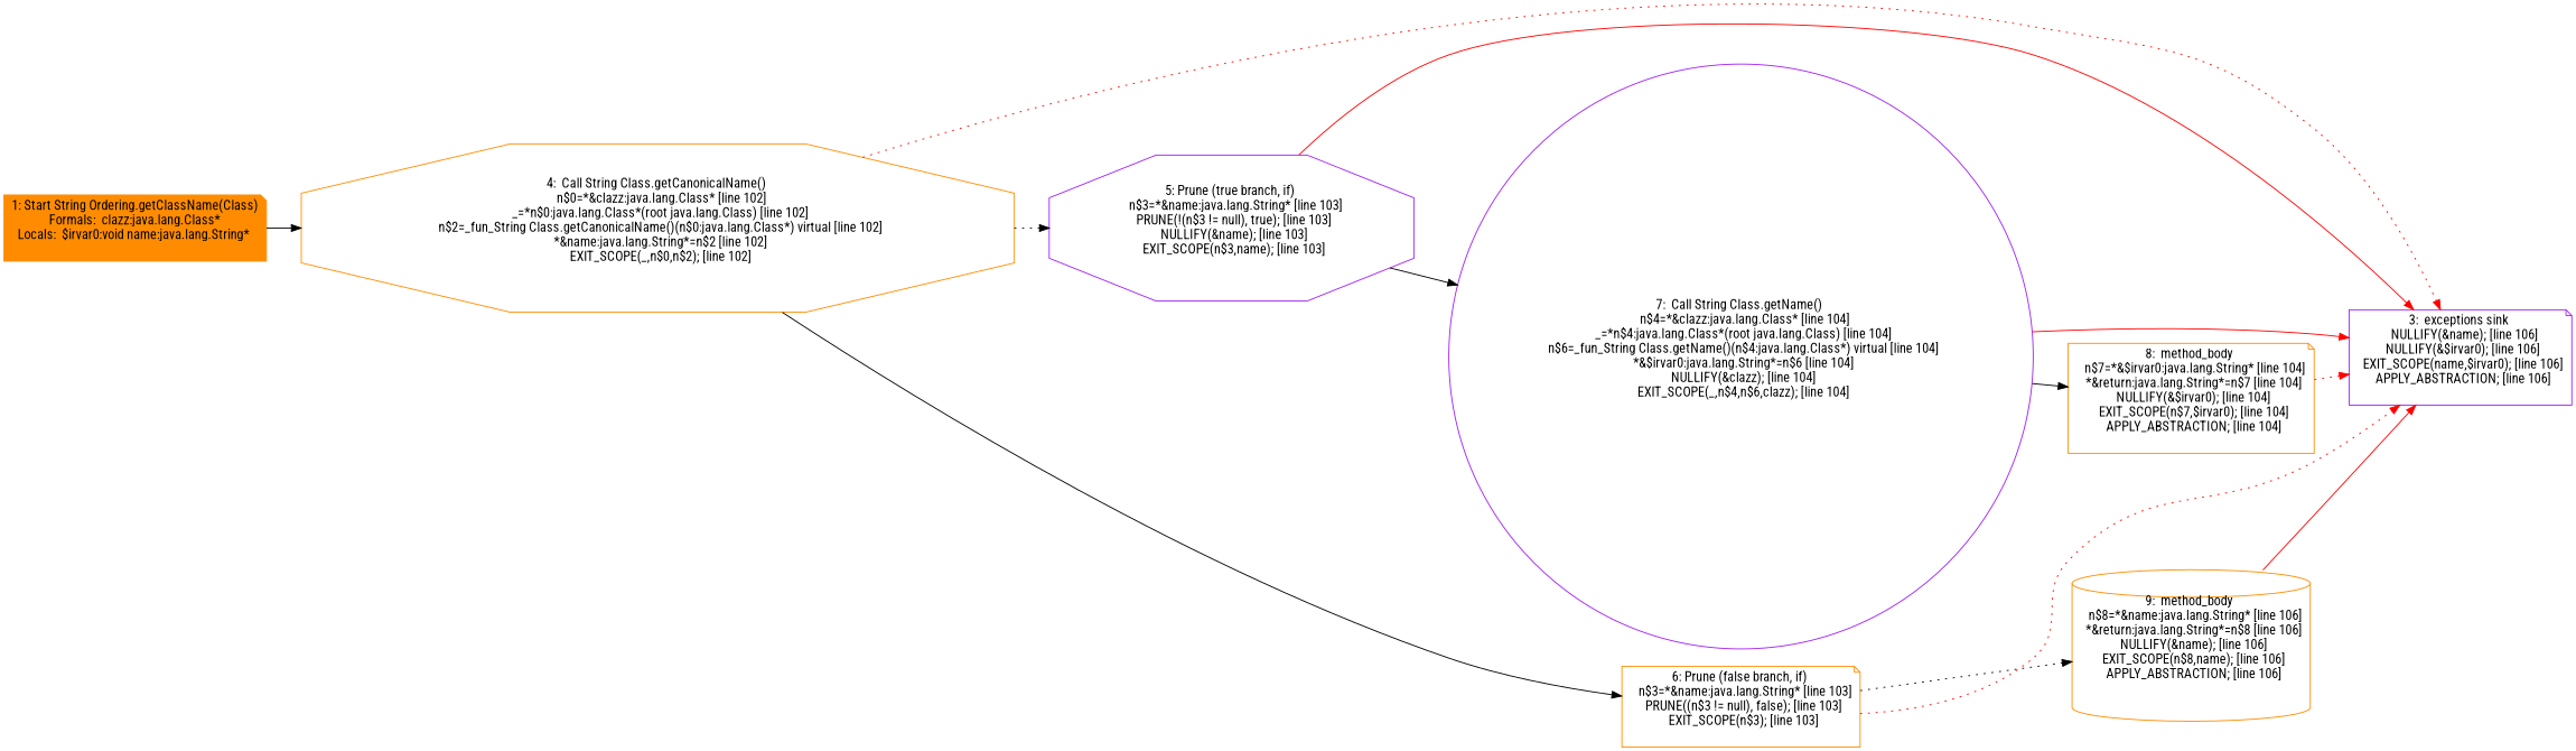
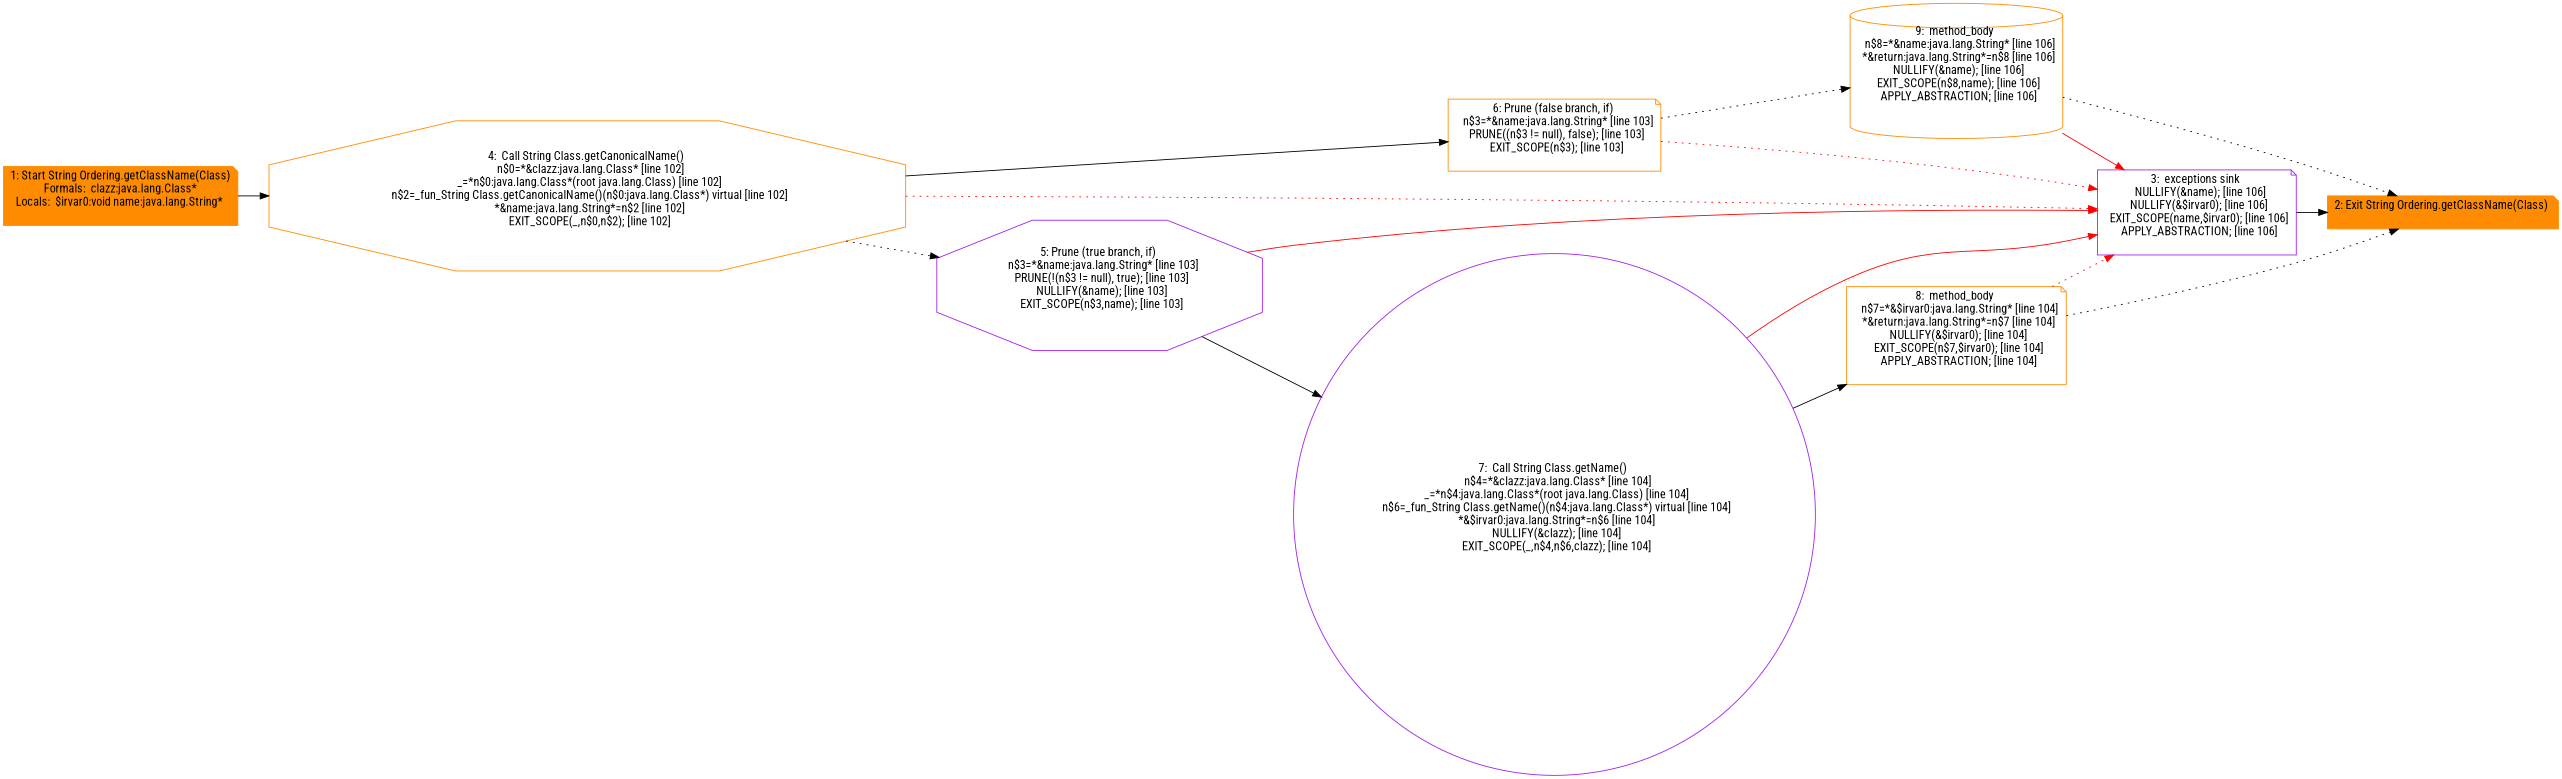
  digraph {
    rankdir=LR
    fontname="Roboto Condensed"
    node [color=darkorange shape=note fontname="Roboto Condensed"]
    edge [style=solid fontname="Roboto Condensed"]
    n1 [label="1: Start String Ordering.getClassName(Class)\nFormals:  clazz:java.lang.Class*\nLocals:  $irvar0:void name:java.lang.String* \n  " style=filled]
    n2 [label="4:  Call String Class.getCanonicalName() \n   n$0=*&clazz:java.lang.Class* [line 102]\n  _=*n$0:java.lang.Class*(root java.lang.Class) [line 102]\n  n$2=_fun_String Class.getCanonicalName()(n$0:java.lang.Class*) virtual [line 102]\n  *&name:java.lang.String*=n$2 [line 102]\n  EXIT_SCOPE(_,n$0,n$2); [line 102]\n " shape=octagon]
    n3 [label="3:  exceptions sink \n   NULLIFY(&name); [line 106]\n  NULLIFY(&$irvar0); [line 106]\n  EXIT_SCOPE(name,$irvar0); [line 106]\n  APPLY_ABSTRACTION; [line 106]\n " color=purple]
    n4 [label="5: Prune (true branch, if) \n   n$3=*&name:java.lang.String* [line 103]\n  PRUNE(!(n$3 != null), true); [line 103]\n  NULLIFY(&name); [line 103]\n  EXIT_SCOPE(n$3,name); [line 103]\n " shape=octagon color=purple]
    n5 [label="6: Prune (false branch, if) \n   n$3=*&name:java.lang.String* [line 103]\n  PRUNE((n$3 != null), false); [line 103]\n  EXIT_SCOPE(n$3); [line 103]\n "]
+   n6 [label="2: Exit String Ordering.getClassName(Class) \n  " style=filled]
    n7 [label="7:  Call String Class.getName() \n   n$4=*&clazz:java.lang.Class* [line 104]\n  _=*n$4:java.lang.Class*(root java.lang.Class) [line 104]\n  n$6=_fun_String Class.getName()(n$4:java.lang.Class*) virtual [line 104]\n  *&$irvar0:java.lang.String*=n$6 [line 104]\n  NULLIFY(&clazz); [line 104]\n  EXIT_SCOPE(_,n$4,n$6,clazz); [line 104]\n " shape=circle color=purple]
    n8 [label="9:  method_body \n   n$8=*&name:java.lang.String* [line 106]\n  *&return:java.lang.String*=n$8 [line 106]\n  NULLIFY(&name); [line 106]\n  EXIT_SCOPE(n$8,name); [line 106]\n  APPLY_ABSTRACTION; [line 106]\n " shape=cylinder]
    n9 [label="8:  method_body \n   n$7=*&$irvar0:java.lang.String* [line 104]\n  *&return:java.lang.String*=n$7 [line 104]\n  NULLIFY(&$irvar0); [line 104]\n  EXIT_SCOPE(n$7,$irvar0); [line 104]\n  APPLY_ABSTRACTION; [line 104]\n "]
    n1 -> n2
    n2 -> n3 [color=red style=dotted]
    n2 -> n4 [style=dotted]
    n2 -> n5
+   n3 -> n6
    n4 -> n3 [color=red]
    n4 -> n7
    n5 -> n3 [color=red style=dotted]
    n5 -> n8 [style=dotted]
    n7 -> n3 [color=red]
    n7 -> n9
    n8 -> n3 [color=red]
+   n8 -> n6 [style=dotted]
    n9 -> n3 [color=red style=dotted]
+   n9 -> n6 [style=dotted]
  }
